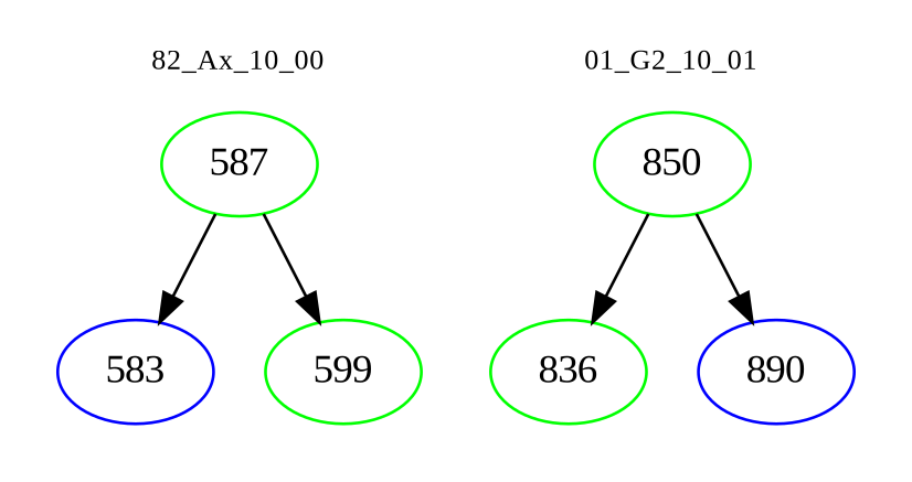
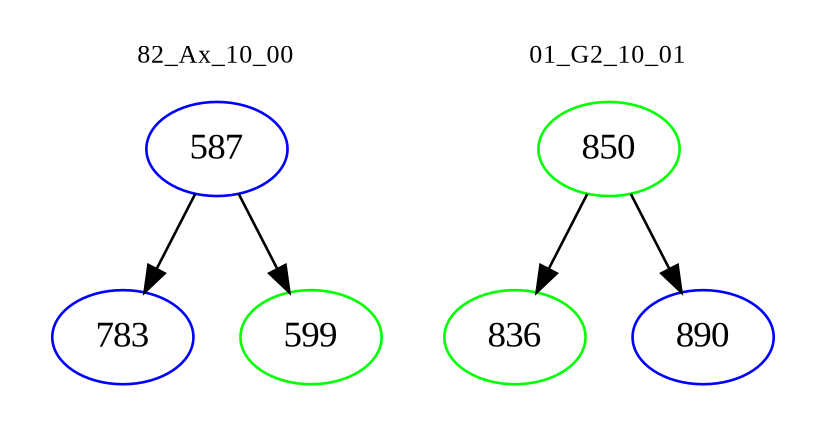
  digraph {
    fontname="Liberation Serif"
    node [color=blue fontname="Liberation Serif"]
    edge [color=black fontname="Liberation Serif"]
-   n1 [color=green label=587]
-   n2 [label=583]
+   n1 [label=587]
+   n2 [label=783]
    n3 [color=green label=599]
    n4 [color=green label=850]
    n5 [color=green label=836]
    n6 [label=890]
    subgraph cluster_1 {
      color=white
      fontsize=10
      label="82_Ax_10_00"
      n1
      n2
      n3
    }
    subgraph cluster_2 {
      color=white
      fontsize=10
      label="01_G2_10_01"
      n4
      n5
      n6
    }
    n1 -> n2
    n1 -> n3
    n4 -> n5
    n4 -> n6
  }
